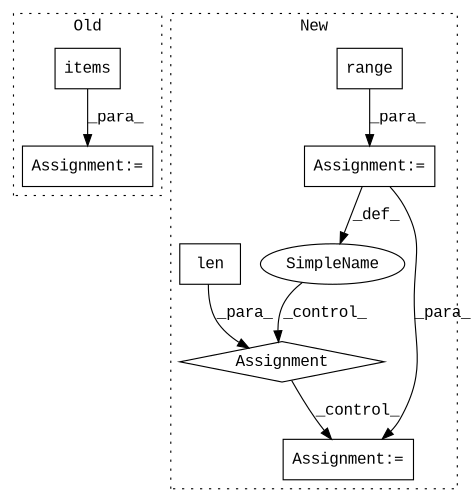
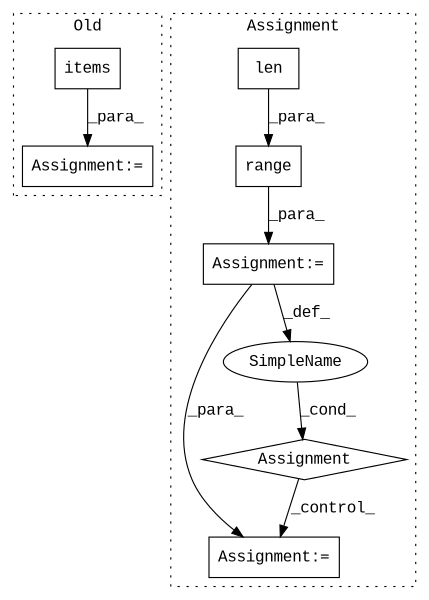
  digraph {
    fontname="Liberation Mono"
    node [a=32 fontname="Liberation Mono" l="61,2" s="6165,6252" shape=box]
    edge [fontname="Liberation Mono"]
    n1 [l=7 label=items s=6810]
    n2 [a=7 l="83,2" label="Assignment:=" s="6690,6817"]
    n3 [l="6,1" label=range s="6234,6251"]
    n4 [a=7 label="Assignment:="]
    n5 [l="4,1" label=len s="6240,6250"]
    n6 [a=70 label=Assignment shape=diamond]
    n7 [a=7 l=1 label="Assignment:=" s=6304]
    n8 [a=42 l=1 label=SimpleName s=6230 shape=ellipse]
    subgraph cluster_1 {
      label=Old
      style=dotted
      n1
      n2
    }
    subgraph cluster_2 {
-     label=New
+     label=Assignment
      style=dotted
      n3
      n4
      n5
      n6
      n7
      n8
    }
    n1 -> n2 [label=_para_]
    n3 -> n4 [label=_para_]
    n4 -> n7 [label=_para_]
    n4 -> n8 [label=_def_]
-   n5 -> n6 [label=_para_]
+   n5 -> n3 [label=_para_]
    n6 -> n7 [label=_control_]
-   n8 -> n6 [label=_control_]
+   n8 -> n6 [label=_cond_]
  }
